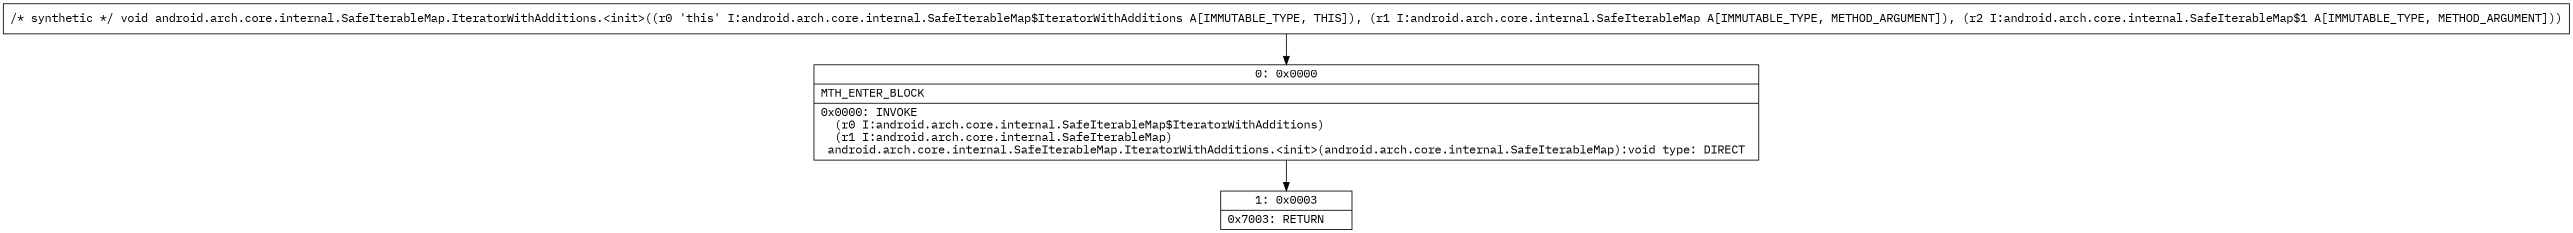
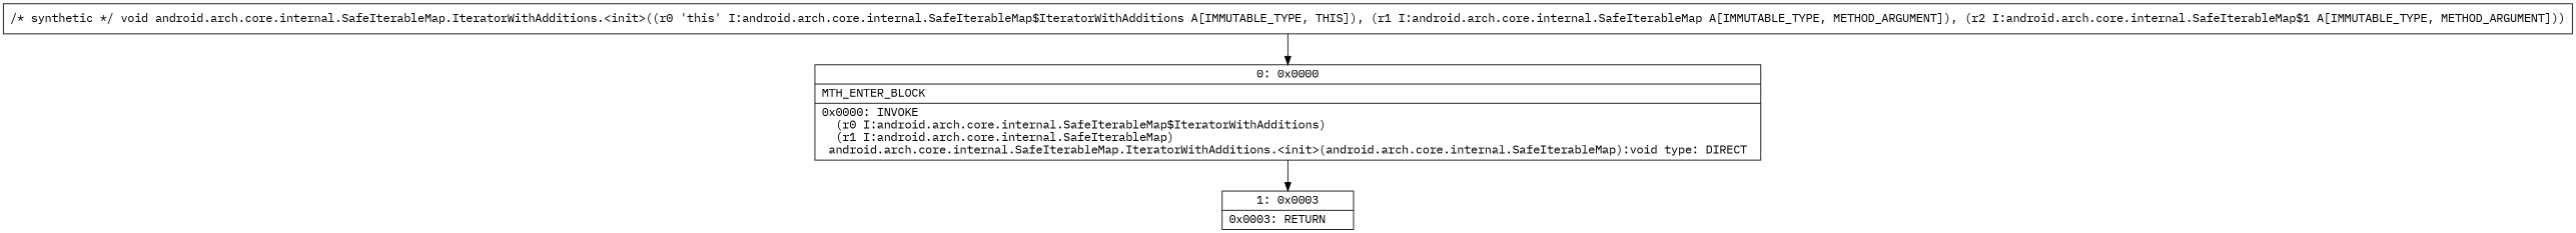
  digraph {
    fontname="IBM Plex Mono"
    node [shape=record fontname="IBM Plex Mono"]
    edge [fontname="IBM Plex Mono"]
    n1 [label="{0\:\ 0x0000|MTH_ENTER_BLOCK\l|0x0000: INVOKE  \l  (r0 I:android.arch.core.internal.SafeIterableMap$IteratorWithAdditions)\l  (r1 I:android.arch.core.internal.SafeIterableMap)\l android.arch.core.internal.SafeIterableMap.IteratorWithAdditions.\<init\>(android.arch.core.internal.SafeIterableMap):void type: DIRECT \l}"]
-   n2 [label="{1\:\ 0x0003|0x7003: RETURN   \l}"]
+   n2 [label="{1\:\ 0x0003|0x0003: RETURN   \l}"]
    n3 [label="{\/* synthetic *\/ void android.arch.core.internal.SafeIterableMap.IteratorWithAdditions.\<init\>((r0 'this' I:android.arch.core.internal.SafeIterableMap$IteratorWithAdditions A[IMMUTABLE_TYPE, THIS]), (r1 I:android.arch.core.internal.SafeIterableMap A[IMMUTABLE_TYPE, METHOD_ARGUMENT]), (r2 I:android.arch.core.internal.SafeIterableMap$1 A[IMMUTABLE_TYPE, METHOD_ARGUMENT])) }"]
    n1 -> n2
    n3 -> n1
  }
